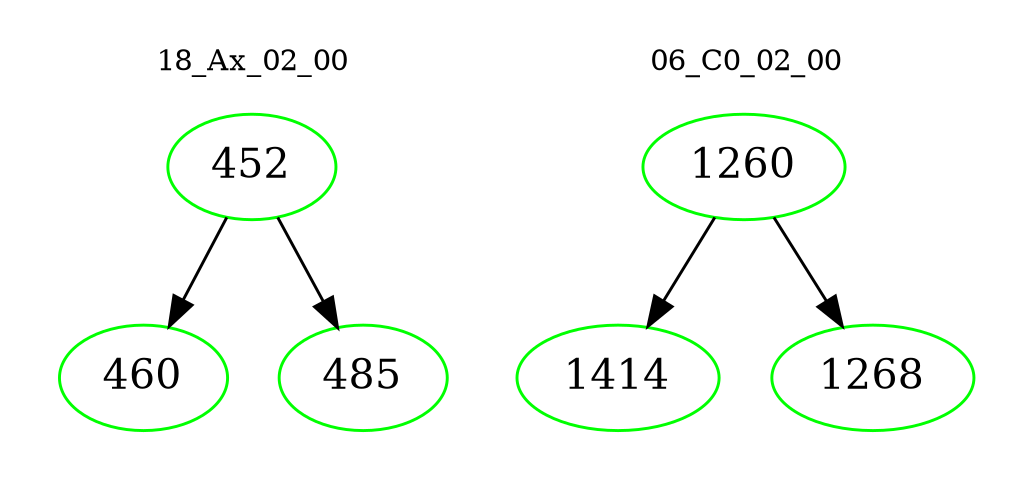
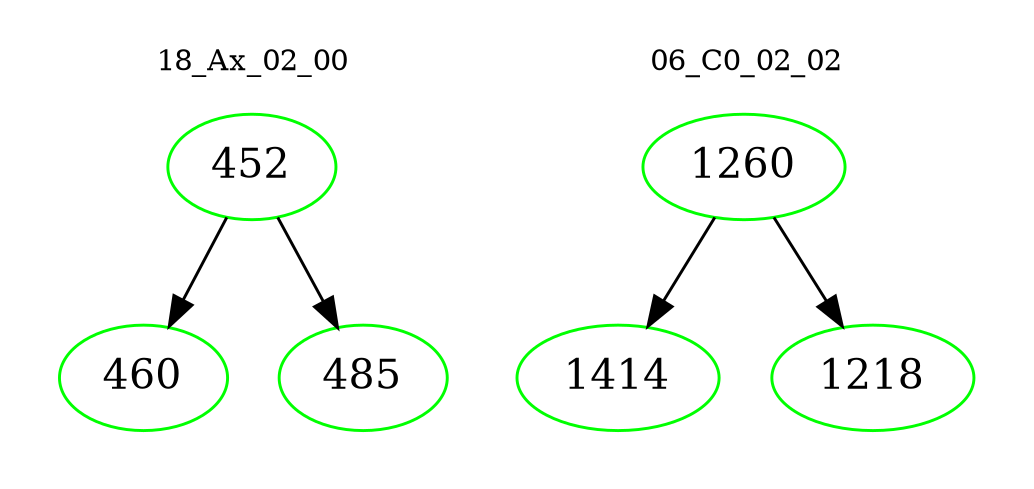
  digraph {
    node [color=green]
    edge [color=black]
    n1 [label=452]
    n2 [label=460]
    n3 [label=485]
    n4 [label=1260]
    n5 [label=1414]
-   n6 [label=1268]
+   n6 [label=1218]
    subgraph cluster_1 {
      color=white
      fontsize=10
      label="18_Ax_02_00"
      n1
      n2
      n3
    }
    subgraph cluster_2 {
      color=white
      fontsize=10
-     label="06_C0_02_00"
+     label="06_C0_02_02"
      n4
      n5
      n6
    }
    n1 -> n2
    n1 -> n3
    n4 -> n5
    n4 -> n6
  }
